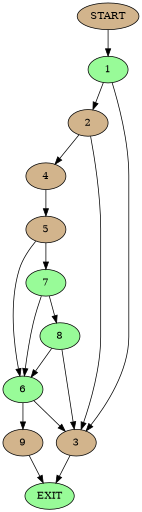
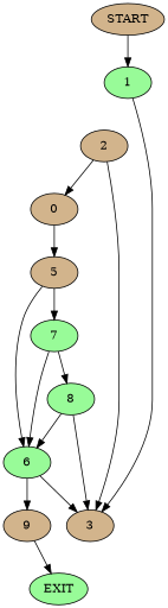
  digraph {
    node [fillcolor=tan style=filled]
    n1 [label=START]
    1 [fillcolor=palegreen]
    2
    3
    n5 [fillcolor=palegreen label=EXIT]
-   4
+   4 [label=0]
    5
    6 [fillcolor=palegreen]
    7 [fillcolor=palegreen]
    9
    8 [fillcolor=palegreen]
    n1 -> 1
-   1 -> 2
    1 -> 3
    2 -> 3
    2 -> 4
-   3 -> n5
    4 -> 5
    5 -> 6
    5 -> 7
    6 -> 3
    6 -> 9
    7 -> 6
    7 -> 8
    9 -> n5
    8 -> 3
    8 -> 6
  }
